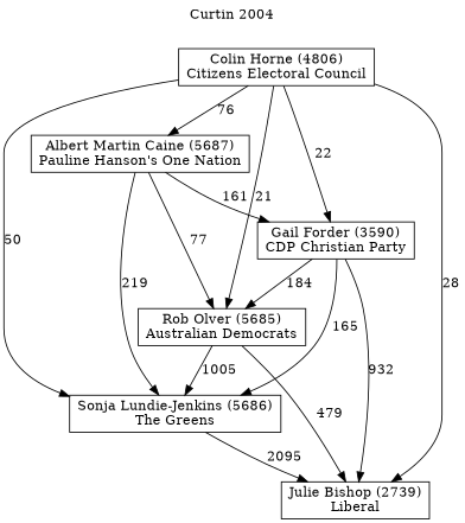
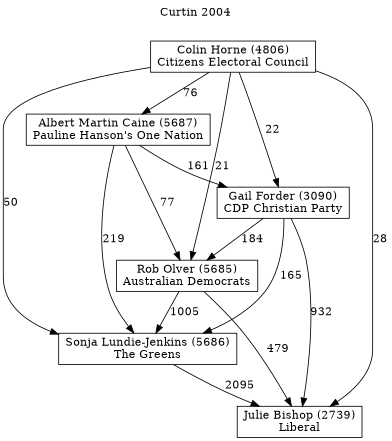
  digraph {
    label="Curtin 2004"
    labelloc=t
    mclimit=10
    node [shape=box]
    n1 [label="Julie Bishop (2739)\nLiberal"]
    n2 [label="Sonja Lundie-Jenkins (5686)\nThe Greens"]
    n3 [label="Rob Olver (5685)\nAustralian Democrats"]
-   n4 [label="Gail Forder (3590)\nCDP Christian Party"]
+   n4 [label="Gail Forder (3090)\nCDP Christian Party"]
    n5 [label="Albert Martin Caine (5687)\nPauline Hanson's One Nation"]
    n6 [label="Colin Horne (4806)\nCitizens Electoral Council"]
    n2 -> n1 [label=2095]
    n3 -> n1 [label=479]
    n3 -> n2 [label=1005]
    n4 -> n1 [label=932]
    n4 -> n2 [label=165]
    n4 -> n3 [label=184]
    n5 -> n2 [label=219]
    n5 -> n3 [label=77]
    n5 -> n4 [label=161]
    n6 -> n1 [label=28]
    n6 -> n2 [label=50]
    n6 -> n3 [label=21]
    n6 -> n4 [label=22]
    n6 -> n5 [label=76]
  }
